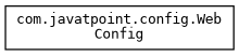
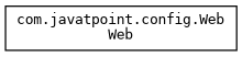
  digraph {
    rankdir=LR
    fontname="DejaVu Sans Mono"
-   n1 [color=black fillcolor=white fontname="DejaVu Sans Mono" fontsize=10 height=0.2 label="com.javatpoint.config.Web\lConfig" shape=record style=filled width=0.4]
+   n1 [color=black fillcolor=white fontname="DejaVu Sans Mono" fontsize=10 height=0.2 label="com.javatpoint.config.Web\lWeb" shape=record style=filled width=0.4]
  }
